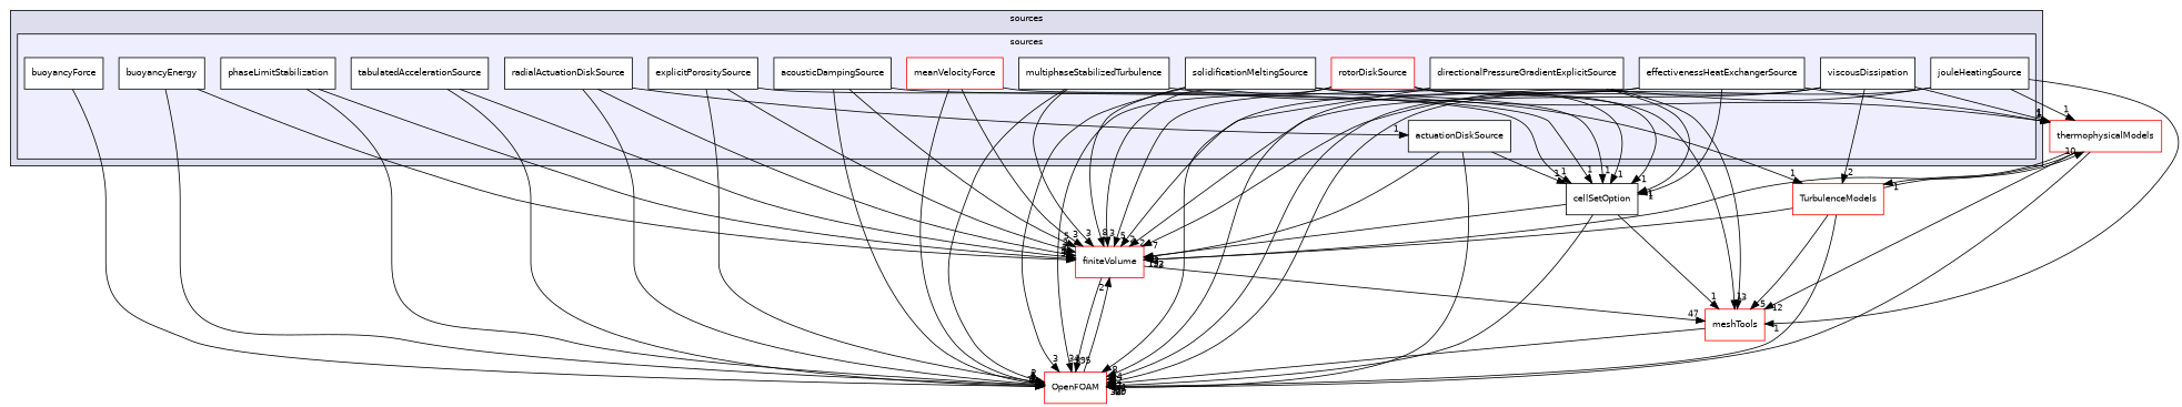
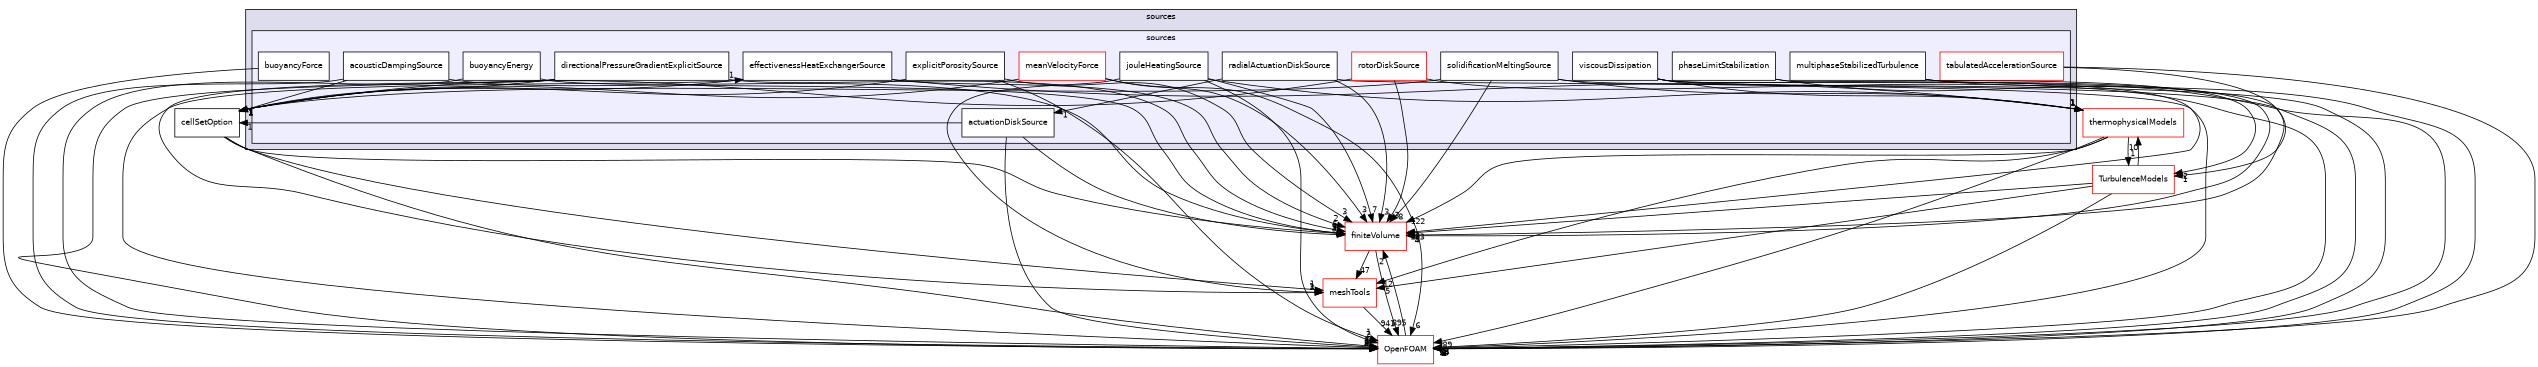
  digraph {
    compound=true
    node [color=black fillcolor=white fontname=Helvetica fontsize=10 shape=box style=filled]
    edge [headlabel=1 labeldistance=1.5 labelfontname=Helvetica labelfontsize=10]
    n1 [label=acousticDampingSource]
    n2 [label=actuationDiskSource]
    n3 [label=buoyancyEnergy]
    n4 [label=buoyancyForce]
    n5 [label=directionalPressureGradientExplicitSource]
    n6 [label=effectivenessHeatExchangerSource]
    n7 [label=explicitPorositySource]
    n8 [label=jouleHeatingSource]
    n9 [color=red label=meanVelocityForce]
    n10 [label=multiphaseStabilizedTurbulence]
    n11 [label=phaseLimitStabilization]
    n12 [label=radialActuationDiskSource]
    n13 [color=red label=rotorDiskSource]
    n14 [label=solidificationMeltingSource]
-   n15 [label=tabulatedAccelerationSource]
+   n15 [color=red label=tabulatedAccelerationSource]
    n16 [label=viscousDissipation]
    n17 [color=red label=finiteVolume fillcolor="" style=""]
    n18 [color=red label=OpenFOAM fillcolor="" style=""]
    n19 [label=cellSetOption color="" fillcolor="" style=""]
    n20 [color=red label=meshTools fillcolor="" style=""]
    n21 [color=red label=thermophysicalModels fillcolor="" style=""]
    n22 [color=red label=TurbulenceModels fillcolor="" style=""]
    subgraph cluster_1 {
      bgcolor="#ddddee"
      fontname=Helvetica
      fontsize=10
      label=sources
      pencolor=black
      subgraph cluster_2 {
        bgcolor="#eeeeff"
        fontname=Helvetica
        fontsize=10
        label=sources
        pencolor=black
        n1
        n2
        n3
        n4
        n5
        n6
        n7
        n8
        n9
        n10
        n11
        n12
        n13
        n14
        n15
        n16
      }
    }
    n1 -> n17 [headlabel=5]
    n1 -> n18 [headlabel=2]
    n1 -> n19
    n2 -> n17 [headlabel=3]
    n2 -> n18 [headlabel=2]
    n2 -> n19
    n3 -> n17 [headlabel=3]
    n3 -> n18 [headlabel=2]
    n4 -> n18 [headlabel=2]
    n5 -> n17 [headlabel=5]
    n5 -> n18 [headlabel=8]
    n5 -> n19
    n5 -> n20 [headlabel=3]
    n6 -> n17 [headlabel=2]
    n6 -> n18 [headlabel=4]
-   n6 -> n19
+   n19 -> n6
    n6 -> n21
    n7 -> n17 [headlabel=3]
    n7 -> n18
    n7 -> n19
    n8 -> n17 [headlabel=7]
    n8 -> n18 [headlabel=2]
    n8 -> n20
    n8 -> n21
    n9 -> n17 [headlabel=3]
    n9 -> n18 [headlabel=6]
    n9 -> n19
-   n10 -> n17 [headlabel=3]
    n10 -> n18 [headlabel=2]
    n10 -> n22
    n11 -> n17 [headlabel=4]
    n11 -> n18
    n12 -> n2
    n12 -> n17 [headlabel=3]
    n12 -> n18 [headlabel=4]
    n13 -> n17 [headlabel=3]
    n13 -> n18 [headlabel=34]
    n13 -> n19
-   n13 -> n20
    n14 -> n17 [headlabel=8]
    n14 -> n18 [headlabel=3]
    n14 -> n19
    n14 -> n21
    n15 -> n17 [headlabel=5]
    n15 -> n18 [headlabel=10]
    n16 -> n17 [headlabel=2]
    n16 -> n18 [headlabel=2]
    n16 -> n21
    n16 -> n22 [headlabel=2]
    n17 -> n18 [headlabel=895]
    n17 -> n20 [headlabel=47]
    n18 -> n17 [headlabel=2]
    n19 -> n17 [headlabel=3]
    n19 -> n18
    n19 -> n20
    n20 -> n18 [headlabel=941]
    n21 -> n17 [headlabel=122]
    n21 -> n18 [headlabel=389]
    n21 -> n20 [headlabel=12]
    n21 -> n22
    n22 -> n17 [headlabel=193]
    n22 -> n18 [headlabel=83]
    n22 -> n20 [headlabel=5]
    n22 -> n21 [headlabel=10]
  }
